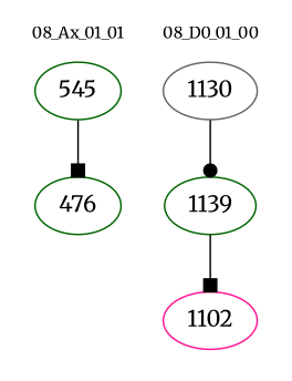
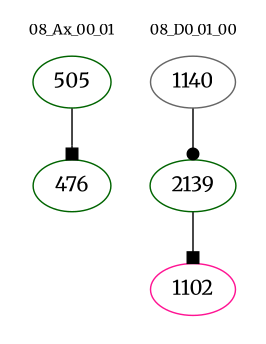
  digraph {
    fontname=Merriweather
    node [color=darkgreen fontname=Merriweather]
    edge [arrowhead=box color=black fontname=Merriweather]
-   n1 [label=545]
+   n1 [label=505]
    n2 [label=476]
-   n3 [color=gray40 label=1130]
-   n4 [label=1139]
+   n3 [color=gray40 label=1140]
+   n4 [label=2139]
    n5 [color=deeppink label=1102]
    subgraph cluster_1 {
      color=white
      fontsize=10
-     label="08_Ax_01_01"
+     label="08_Ax_00_01"
      n1
      n2
    }
    subgraph cluster_2 {
      color=white
      fontsize=10
      label="08_D0_01_00"
      n3
      n4
      n5
    }
    n1 -> n2
    n3 -> n4 [arrowhead=dot]
    n4 -> n5
  }
